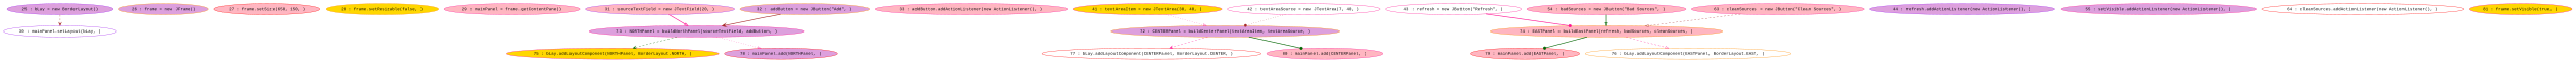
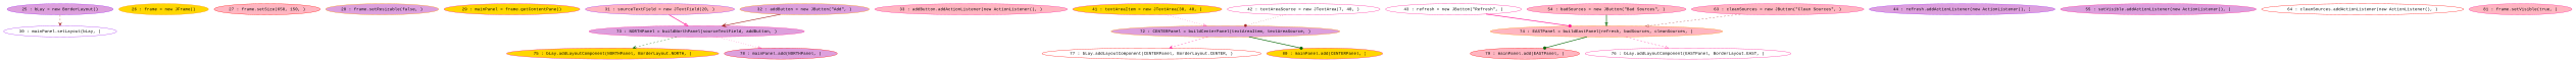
  digraph {
    fontname="Liberation Mono"
    node [color=deeppink fillcolor=lightpink fontname="Liberation Mono" style=filled]
    edge [arrowhead=onormal color=deeppink fontname="Liberation Mono" style=bold]
    "25 : bLay = new BorderLayout()" [color=purple fillcolor=plum]
    "30 : mainPanel.setLayout(bLay, )" [color=purple fillcolor=white]
-   "26 : frame = new JFrame()" [color=darkorange fillcolor=plum]
+   "26 : frame = new JFrame()" [color=darkorange fillcolor=gold]
    n4 [color=red label="27 : frame.setSize(650, 150, )"]
-   "28 : frame.setResizable(false, )" [color=darkorange fillcolor=gold]
-   "29 : mainPanel = frame.getContentPane()"
+   "28 : frame.setResizable(false, )" [color=darkorange fillcolor=plum]
+   "29 : mainPanel = frame.getContentPane()" [fillcolor=gold]
    "31 : sourceTextField = new JTextField(20, )" [color=purple]
    "73 : NORTHPanel = buildNorthPanel(sourceTextField, addButton, )" [fillcolor=plum]
    "75 : bLay.addLayoutComponent(NORTHPanel, BorderLayout.NORTH, )" [fillcolor=gold]
    "78 : mainPanel.add(NORTHPanel, )" [color=red fillcolor=plum]
    "32 : addButton = new JButton(\"Add\", )" [color=darkorange fillcolor=plum]
    "33 : addButton.addActionListener(new ActionListener(), )"
    "41 : textAreaItem = new JTextArea(30, 40, )" [fillcolor=gold]
    "72 : CENTERPanel = buildCenterPanel(textAreaItem, textAreaSource, )" [color=darkorange fillcolor=plum]
    "77 : bLay.addLayoutComponent(CENTERPanel, BorderLayout.CENTER, )" [color=red fillcolor=white]
-   "80 : mainPanel.add(CENTERPanel, )"
+   "80 : mainPanel.add(CENTERPanel, )" [fillcolor=gold]
    "42 : textAreaSource = new JTextArea(7, 40, )" [fillcolor=white]
    "43 : refresh = new JButton(\"Refresh\", )" [fillcolor=white]
    "74 : EASTPanel = buildEastPanel(refresh, badSources, cleanSources, )" [color=darkorange]
    "79 : mainPanel.add(EASTPanel, )" [color=red]
-   "76 : bLay.addLayoutComponent(EASTPanel, BorderLayout.EAST, )" [color=darkorange fillcolor=white]
+   "76 : bLay.addLayoutComponent(EASTPanel, BorderLayout.EAST, )" [fillcolor=white]
    "44 : refresh.addActionListener(new ActionListener(), )" [color=purple fillcolor=plum]
    "54 : badSources = new JButton(\"Bad Sources\", )"
    n24 [fillcolor=plum label="55 : setVisible.addActionListener(new ActionListener(), )"]
    "63 : cleanSources = new JButton(\"Clean Sources\", )"
    "64 : cleanSources.addActionListener(new ActionListener(), )" [color=red fillcolor=white]
-   "81 : frame.setVisible(true, )" [fillcolor=gold]
+   "81 : frame.setVisible(true, )"
    "25 : bLay = new BorderLayout()" -> "30 : mainPanel.setLayout(bLay, )" [arrowhead=vee color=brown style=dashed]
    "31 : sourceTextField = new JTextField(20, )" -> "73 : NORTHPanel = buildNorthPanel(sourceTextField, addButton, )"
    "73 : NORTHPanel = buildNorthPanel(sourceTextField, addButton, )" -> "75 : bLay.addLayoutComponent(NORTHPanel, BorderLayout.NORTH, )" [arrowhead=vee color=darkgreen style=dashed]
    "73 : NORTHPanel = buildNorthPanel(sourceTextField, addButton, )" -> "78 : mainPanel.add(NORTHPanel, )" [style=dotted]
    "32 : addButton = new JButton(\"Add\", )" -> "73 : NORTHPanel = buildNorthPanel(sourceTextField, addButton, )" [arrowhead=vee color=brown]
    "41 : textAreaItem = new JTextArea(30, 40, )" -> "72 : CENTERPanel = buildCenterPanel(textAreaItem, textAreaSource, )" [style=dotted]
    "72 : CENTERPanel = buildCenterPanel(textAreaItem, textAreaSource, )" -> "77 : bLay.addLayoutComponent(CENTERPanel, BorderLayout.CENTER, )" [arrowhead=vee style=dashed]
    "72 : CENTERPanel = buildCenterPanel(textAreaItem, textAreaSource, )" -> "80 : mainPanel.add(CENTERPanel, )" [arrowhead=dot color=darkgreen]
    "42 : textAreaSource = new JTextArea(7, 40, )" -> "72 : CENTERPanel = buildCenterPanel(textAreaItem, textAreaSource, )" [arrowhead=dot color=brown style=dotted]
    "43 : refresh = new JButton(\"Refresh\", )" -> "74 : EASTPanel = buildEastPanel(refresh, badSources, cleanSources, )" [arrowhead=dot]
    "74 : EASTPanel = buildEastPanel(refresh, badSources, cleanSources, )" -> "79 : mainPanel.add(EASTPanel, )" [arrowhead=dot color=darkgreen]
    "74 : EASTPanel = buildEastPanel(refresh, badSources, cleanSources, )" -> "76 : bLay.addLayoutComponent(EASTPanel, BorderLayout.EAST, )" [style=dashed]
    "54 : badSources = new JButton(\"Bad Sources\", )" -> "74 : EASTPanel = buildEastPanel(refresh, badSources, cleanSources, )" [color=darkgreen]
    "63 : cleanSources = new JButton(\"Clean Sources\", )" -> "74 : EASTPanel = buildEastPanel(refresh, badSources, cleanSources, )" [color=brown style=dashed]
  }
